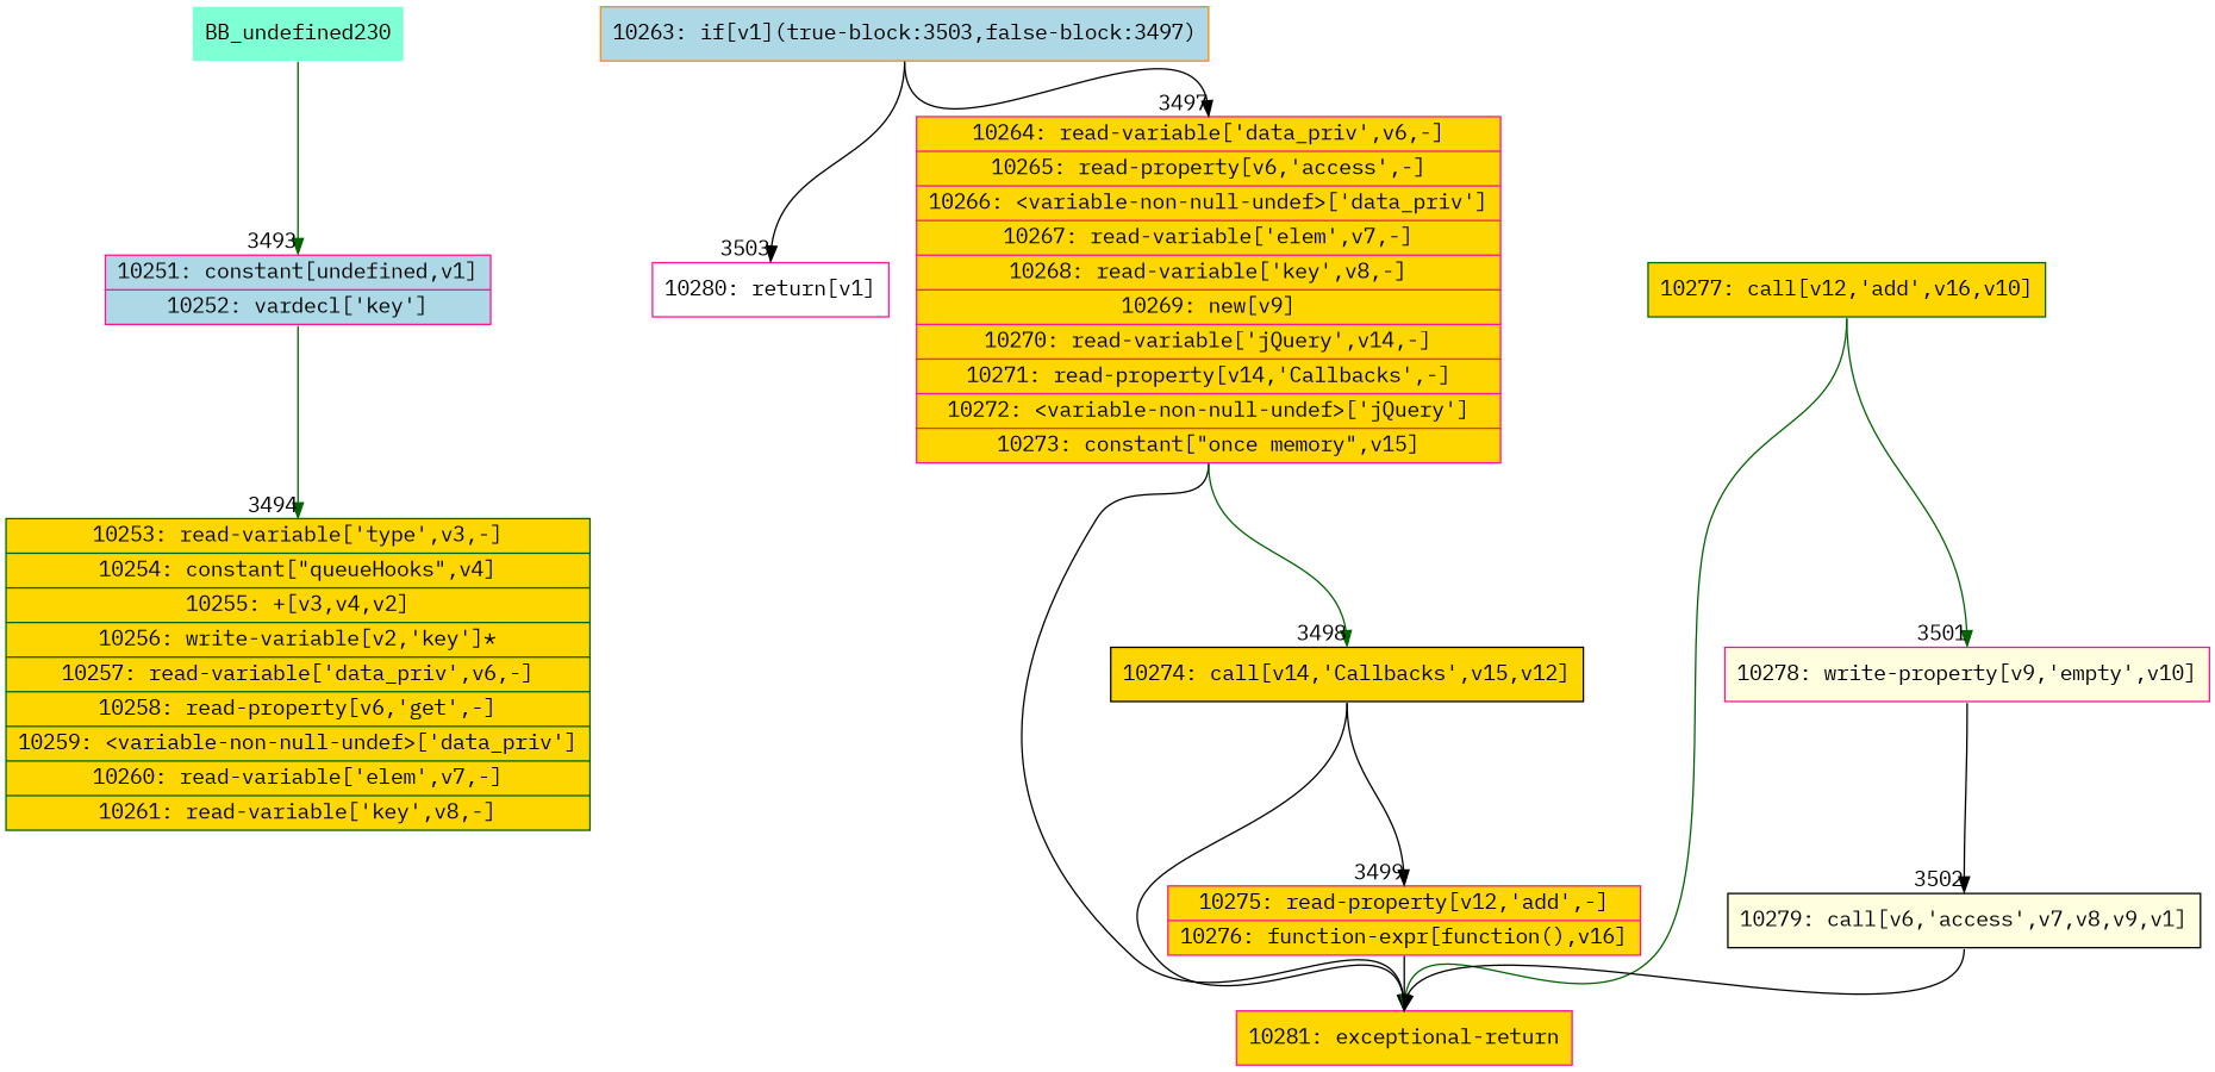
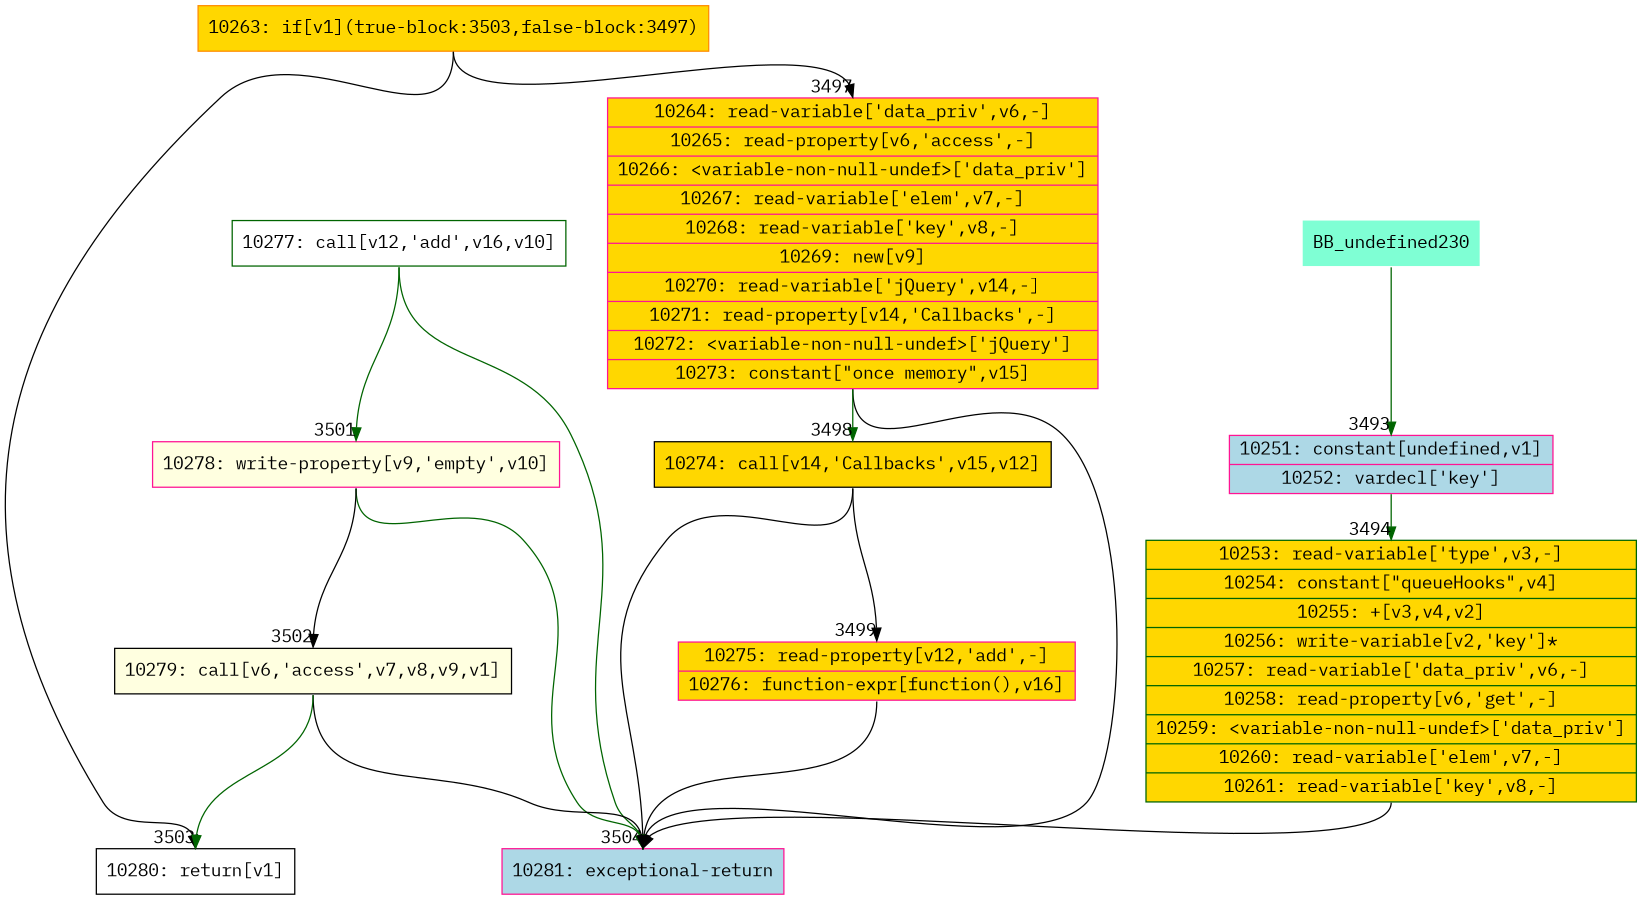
  digraph {
    fontname="IBM Plex Mono"
    rankdir=TD
    node [color=deeppink fillcolor=gold fontname="IBM Plex Mono" shape=record style=filled]
    edge [color=black fontname="IBM Plex Mono" headport=n tailport=s]
    n1 [color=darkgreen fillcolor=aquamarine label=BB_undefined230 shape=none]
    n2 [fillcolor=lightblue label="{10251: constant[undefined,v1]|10252: vardecl['key']}"]
    n3 [color=darkgreen label="{10253: read-variable['type',v3,-]|10254: constant[\"queueHooks\",v4]|10255: +[v3,v4,v2]|10256: write-variable[v2,'key']*|10257: read-variable['data_priv',v6,-]|10258: read-property[v6,'get',-]|10259: \<variable-non-null-undef\>['data_priv']|10260: read-variable['elem',v7,-]|10261: read-variable['key',v8,-]}"]
-   n4 [label="{10281: exceptional-return}"]
-   n5 [color=darkorange fillcolor=lightblue label="{10263: if[v1](true-block:3503,false-block:3497)}"]
-   n6 [fillcolor=white label="{10280: return[v1]}"]
+   n4 [fillcolor=lightblue label="{10281: exceptional-return}"]
+   n5 [color=darkorange label="{10263: if[v1](true-block:3503,false-block:3497)}"]
+   n6 [color=black fillcolor=white label="{10280: return[v1]}"]
    n7 [label="{10264: read-variable['data_priv',v6,-]|10265: read-property[v6,'access',-]|10266: \<variable-non-null-undef\>['data_priv']|10267: read-variable['elem',v7,-]|10268: read-variable['key',v8,-]|10269: new[v9]|10270: read-variable['jQuery',v14,-]|10271: read-property[v14,'Callbacks',-]|10272: \<variable-non-null-undef\>['jQuery']|10273: constant[\"once memory\",v15]}"]
    n8 [color=black label="{10274: call[v14,'Callbacks',v15,v12]}"]
    n9 [label="{10275: read-property[v12,'add',-]|10276: function-expr[function(),v16]}"]
-   n10 [color=darkgreen label="{10277: call[v12,'add',v16,v10]}"]
+   n10 [color=darkgreen fillcolor=white label="{10277: call[v12,'add',v16,v10]}"]
    n11 [fillcolor=lightyellow label="{10278: write-property[v9,'empty',v10]}"]
    n12 [color=black fillcolor=lightyellow label="{10279: call[v6,'access',v7,v8,v9,v1]}"]
    n1 -> n2 [color=darkgreen headlabel="    3493"]
    n2 -> n3 [color=darkgreen headlabel="      3494"]
+   n3 -> n4 [headlabel="      3504"]
    n5 -> n6 [headlabel="      3503"]
    n5 -> n7 [headlabel="      3497"]
    n7 -> n4
    n7 -> n8 [color=darkgreen headlabel="      3498"]
    n8 -> n4
    n8 -> n9 [headlabel="      3499"]
    n9 -> n4
    n10 -> n4 [color=darkgreen]
    n10 -> n11 [color=darkgreen headlabel="      3501"]
+   n11 -> n4 [color=darkgreen]
    n11 -> n12 [headlabel="      3502"]
    n12 -> n4
+   n12 -> n6 [color=darkgreen]
  }
